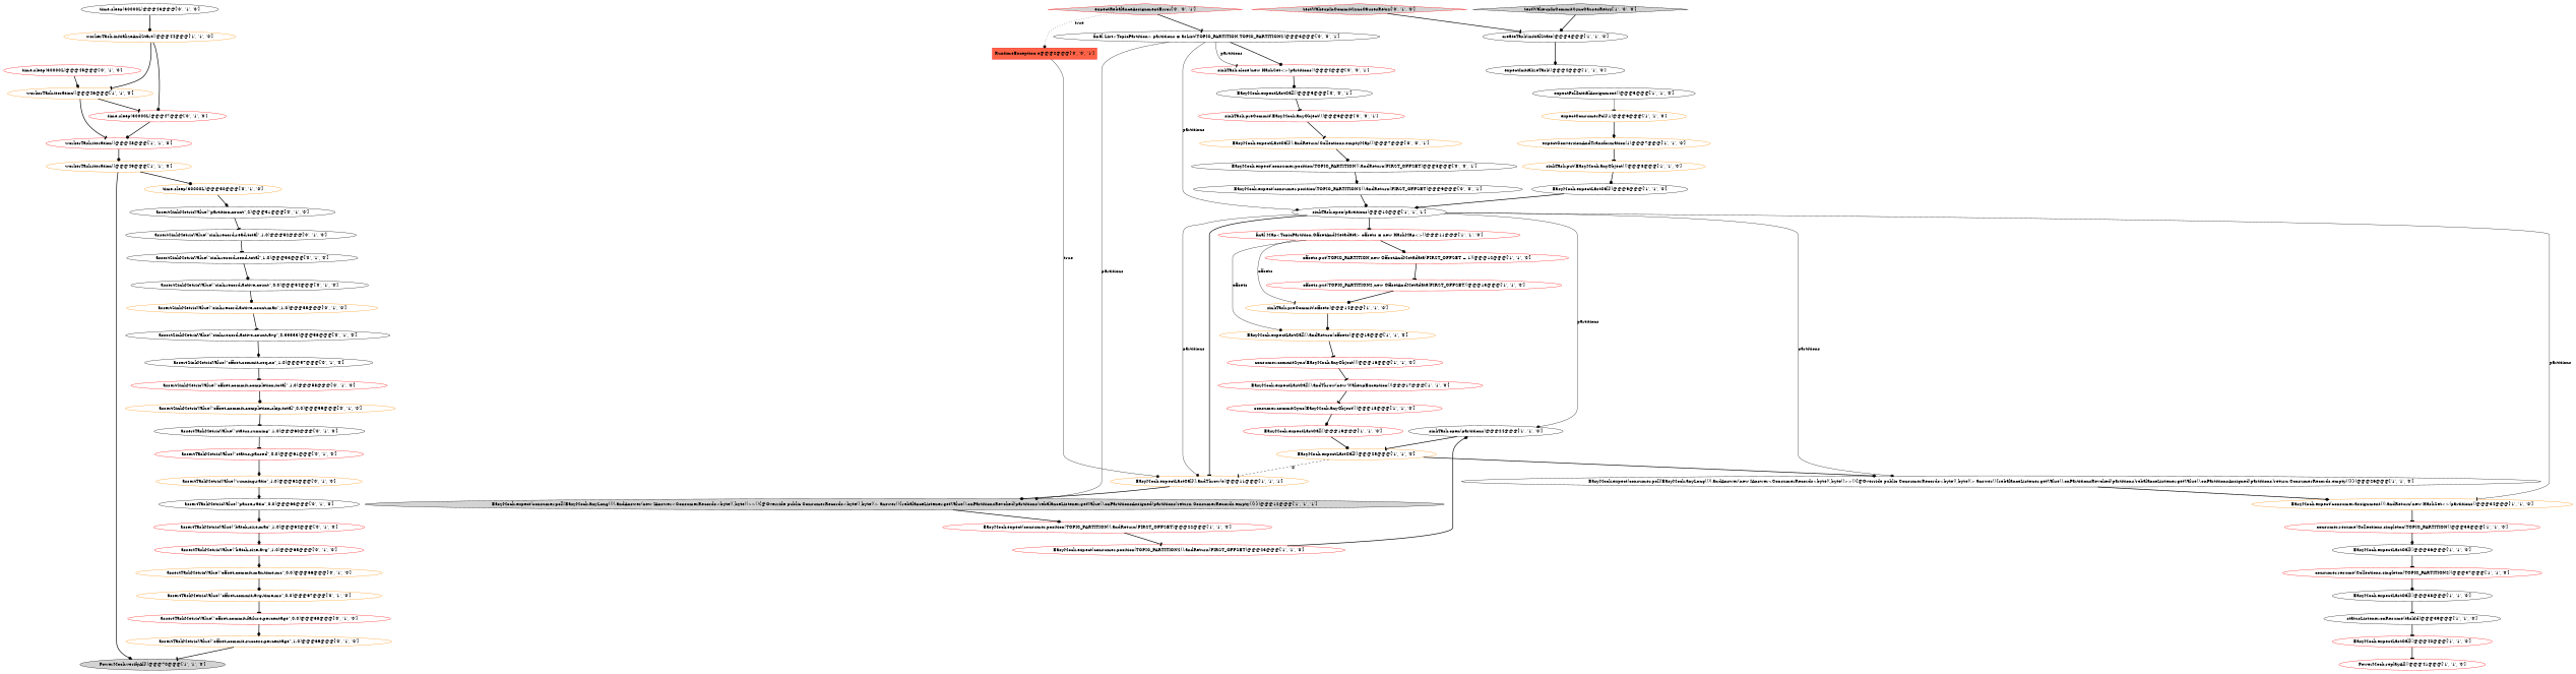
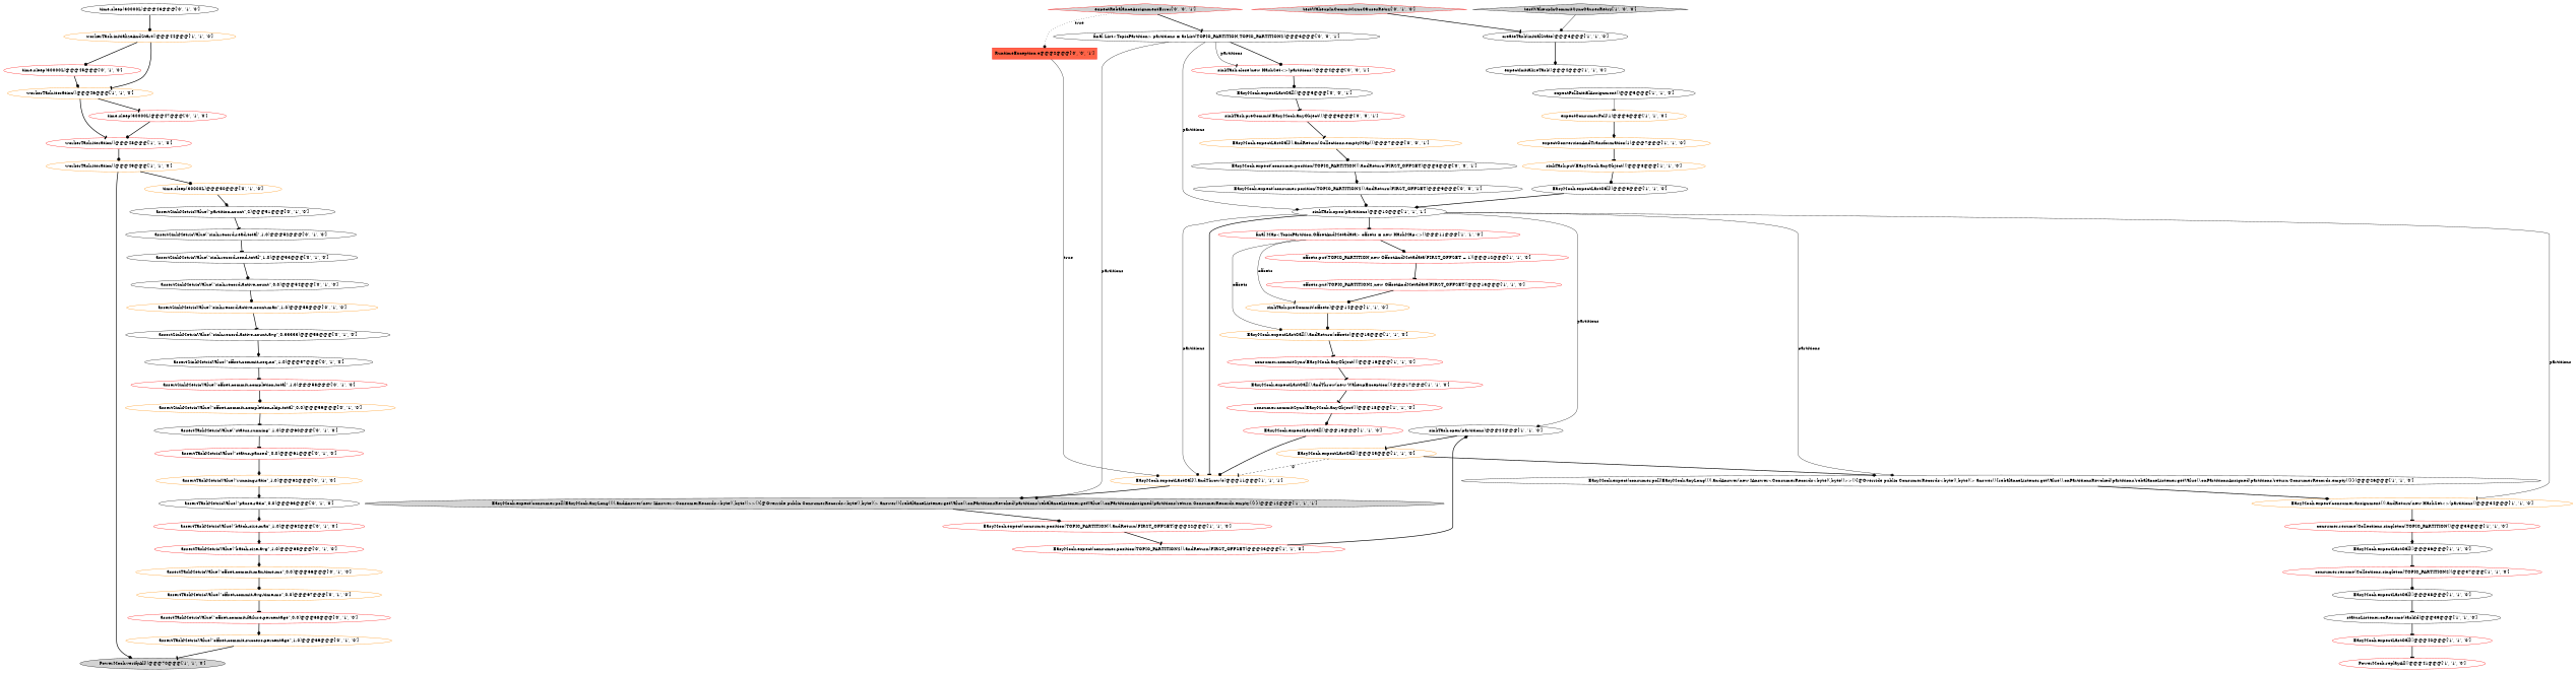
  digraph {
    node [color=red fillcolor=white shape=ellipse style=filled]
    edge [arrowhead=tee style=bold]
    n1 [label="time.sleep(30000L)@@@45@@@['0', '1', '0']"]
    n2 [color=darkorange label="workerTask.iteration()@@@46@@@['1', '1', '0']"]
    n3 [label="time.sleep(30000L)@@@47@@@['0', '1', '0']"]
    n4 [label="workerTask.iteration()@@@48@@@['1', '1', '0']"]
    n5 [color=black label="EasyMock.expectLastCall()@@@38@@@['1', '1', '0']"]
    n6 [color=black label="statusListener.onResume(taskId)@@@39@@@['1', '1', '0']"]
    n7 [label="EasyMock.expectLastCall()@@@40@@@['1', '1', '0']"]
    n8 [color=black label="assertSinkMetricValue(\"partition-count\",2)@@@51@@@['0', '1', '0']"]
    n9 [color=black label="assertSinkMetricValue(\"sink-record-read-total\",1.0)@@@52@@@['0', '1', '0']"]
    n10 [color=black label="assertSinkMetricValue(\"sink-record-send-total\",1.0)@@@53@@@['0', '1', '0']"]
    n11 [color=darkorange label="assertTaskMetricValue(\"offset-commit-avg-time-ms\",0.0)@@@67@@@['0', '1', '0']"]
    n12 [label="assertTaskMetricValue(\"offset-commit-failure-percentage\",0.0)@@@68@@@['0', '1', '0']"]
    n13 [color=darkorange label="assertTaskMetricValue(\"offset-commit-success-percentage\",1.0)@@@69@@@['0', '1', '0']"]
    n14 [label="consumer.resume(Collections.singleton(TOPIC_PARTITION))@@@35@@@['1', '1', '0']"]
    n15 [color=black label="EasyMock.expectLastCall()@@@36@@@['1', '1', '0']"]
    n16 [label="consumer.resume(Collections.singleton(TOPIC_PARTITION2))@@@37@@@['1', '1', '0']"]
    n17 [label="EasyMock.expect(consumer.position(TOPIC_PARTITION2)).andReturn(FIRST_OFFSET)@@@23@@@['1', '1', '0']"]
    n18 [color=black label="sinkTask.open(partitions)@@@24@@@['1', '1', '0']"]
    n19 [color=darkorange label="EasyMock.expectLastCall()@@@25@@@['1', '1', '0']"]
    n20 [color=black fillcolor=lightgray label="PowerMock.verifyAll()@@@70@@@['1', '1', '0']"]
    n21 [label="sinkTask.preCommit(EasyMock.anyObject())@@@6@@@['0', '0', '1']"]
    n22 [color=darkorange label="EasyMock.expectLastCall().andReturn(Collections.emptyMap())@@@7@@@['0', '0', '1']"]
    n23 [color=black label="EasyMock.expect(consumer.position(TOPIC_PARTITION)).andReturn(FIRST_OFFSET)@@@8@@@['0', '0', '1']"]
    n24 [color=darkorange label="workerTask.iteration()@@@49@@@['1', '1', '0']"]
    n25 [label="assertTaskMetricValue(\"status-paused\",0.0)@@@61@@@['0', '1', '0']"]
    n26 [color=darkorange label="assertTaskMetricValue(\"running-ratio\",1.0)@@@62@@@['0', '1', '0']"]
    n27 [color=black label="assertTaskMetricValue(\"pause-ratio\",0.0)@@@63@@@['0', '1', '0']"]
    n28 [label="PowerMock.replayAll()@@@41@@@['1', '1', '0']"]
    n29 [label="EasyMock.expect(consumer.position(TOPIC_PARTITION)).andReturn(FIRST_OFFSET)@@@22@@@['1', '1', '0']"]
    n30 [color=darkorange label="assertTaskMetricValue(\"offset-commit-max-time-ms\",0.0)@@@66@@@['0', '1', '0']"]
    n31 [color=black label="createTask(initialState)@@@3@@@['1', '1', '0']"]
    n32 [color=black label="expectInitializeTask()@@@4@@@['1', '1', '0']"]
    n33 [color=darkorange label="EasyMock.expectLastCall().andReturn(offsets)@@@15@@@['1', '1', '0']"]
    n34 [label="consumer.commitSync(EasyMock.anyObject())@@@16@@@['1', '1', '0']"]
    n35 [label="EasyMock.expectLastCall().andThrow(new WakeupException())@@@17@@@['1', '1', '0']"]
    n36 [color=black label="EasyMock.expect(consumer.position(TOPIC_PARTITION2)).andReturn(FIRST_OFFSET)@@@9@@@['0', '0', '1']"]
    n37 [color=black label="sinkTask.open(partitions)@@@10@@@['1', '1', '1']"]
    n38 [color=darkorange label="EasyMock.expectLastCall().andThrow(e)@@@11@@@['1', '1', '1']"]
    n39 [color=black label="EasyMock.expect(consumer.poll(EasyMock.anyLong())).andAnswer(new IAnswer<ConsumerRecords<byte((,byte((>>(){@Override public ConsumerRecords<byte((,byte((> answer(){rebalanceListener.getValue().onPartitionsRevoked(partitions)rebalanceListener.getValue().onPartitionsAssigned(partitions)return ConsumerRecords.empty()}})@@@26@@@['1', '1', '0']"]
    n40 [color=darkorange label="EasyMock.expect(consumer.assignment()).andReturn(new HashSet<>(partitions))@@@34@@@['1', '1', '0']"]
    n41 [label="final Map<TopicPartition,OffsetAndMetadata> offsets = new HashMap<>()@@@11@@@['1', '1', '0']"]
    n42 [color=black fillcolor=lightgray label="EasyMock.expect(consumer.poll(EasyMock.anyLong())).andAnswer(new IAnswer<ConsumerRecords<byte((,byte((>>(){@Override public ConsumerRecords<byte((,byte((> answer(){rebalanceListener.getValue().onPartitionsRevoked(partitions)rebalanceListener.getValue().onPartitionsAssigned(partitions)return ConsumerRecords.empty()}})@@@12@@@['1', '1', '1']"]
    n43 [color=black label="assertTaskMetricValue(\"status-running\",1.0)@@@60@@@['0', '1', '0']"]
    n44 [fillcolor=lightgray label="testWakeupInCommitSyncCausesRetry['0', '1', '0']" shape=diamond]
    n45 [color=black label="assertSinkMetricValue(\"sink-record-active-count\",0.0)@@@54@@@['0', '1', '0']"]
    n46 [color=darkorange label="time.sleep(30000L)@@@50@@@['0', '1', '0']"]
    n47 [color=darkorange label="sinkTask.put(EasyMock.anyObject())@@@8@@@['1', '1', '0']"]
    n48 [color=black label="EasyMock.expectLastCall()@@@9@@@['1', '1', '0']"]
    n49 [label="EasyMock.expectLastCall()@@@19@@@['1', '1', '0']"]
    n50 [color=black label="assertSinkMetricValue(\"offset-commit-seq-no\",1.0)@@@57@@@['0', '1', '0']"]
    n51 [label="assertSinkMetricValue(\"offset-commit-completion-total\",1.0)@@@58@@@['0', '1', '0']"]
    n52 [color=darkorange label="assertSinkMetricValue(\"offset-commit-completion-skip-total\",0.0)@@@59@@@['0', '1', '0']"]
    n53 [label="consumer.commitSync(EasyMock.anyObject())@@@18@@@['1', '1', '0']"]
    n54 [color=darkorange label="expectConsumerPoll(1)@@@6@@@['1', '1', '0']"]
    n55 [color=darkorange label="expectConversionAndTransformation(1)@@@7@@@['1', '1', '0']"]
    n56 [color=darkorange label="sinkTask.preCommit(offsets)@@@14@@@['1', '1', '0']"]
    n57 [color=black label="EasyMock.expectLastCall()@@@5@@@['0', '0', '1']"]
    n58 [color=black fillcolor=lightgray label="testWakeupInCommitSyncCausesRetry['1', '0', '0']" shape=diamond]
    n59 [label="assertTaskMetricValue(\"batch-size-max\",1.0)@@@64@@@['0', '1', '0']"]
    n60 [label="assertTaskMetricValue(\"batch-size-avg\",1.0)@@@65@@@['0', '1', '0']"]
    n61 [color=black label="final List<TopicPartition> partitions = asList(TOPIC_PARTITION,TOPIC_PARTITION2)@@@3@@@['0', '0', '1']"]
    n62 [label="sinkTask.close(new HashSet<>(partitions))@@@4@@@['0', '0', '1']"]
    n63 [color=darkorange label="assertSinkMetricValue(\"sink-record-active-count-max\",1.0)@@@55@@@['0', '1', '0']"]
    n64 [color=black label="assertSinkMetricValue(\"sink-record-active-count-avg\",0.33333)@@@56@@@['0', '1', '0']"]
    n65 [color=black label="time.sleep(30000L)@@@43@@@['0', '1', '0']"]
    n66 [color=darkorange label="workerTask.initializeAndStart()@@@44@@@['1', '1', '0']"]
    n67 [color=black label="expectPollInitialAssignment()@@@5@@@['1', '1', '0']"]
    n68 [label="offsets.put(TOPIC_PARTITION,new OffsetAndMetadata(FIRST_OFFSET + 1))@@@12@@@['1', '1', '0']"]
    n69 [fillcolor=lightgray label="expectRebalanceAssignmentError['0', '0', '1']" shape=diamond]
    n70 [fillcolor=tomato label="RuntimeException e@@@2@@@['0', '0', '1']" shape=box]
    n71 [label="offsets.put(TOPIC_PARTITION2,new OffsetAndMetadata(FIRST_OFFSET))@@@13@@@['1', '1', '0']"]
    n1 -> n2 [arrowhead=diamond]
    n2 -> n3
    n2 -> n4
    n3 -> n4 [arrowhead=dot]
    n4 -> n24 [arrowhead=dot]
    n5 -> n6
    n6 -> n7
    n7 -> n28
    n8 -> n9
    n9 -> n10
    n10 -> n45 [arrowhead=dot]
    n11 -> n12
    n12 -> n13 [arrowhead=diamond]
    n13 -> n20
    n14 -> n15 [arrowhead=diamond]
    n15 -> n16
    n16 -> n5 [arrowhead=dot]
    n17 -> n18 [arrowhead=diamond]
    n18 -> n19
    n19 -> n38 [label=0 style=dashed]
    n19 -> n39 [arrowhead=diamond]
    n21 -> n22
    n22 -> n23 [arrowhead=dot]
    n23 -> n36 [arrowhead=diamond]
    n24 -> n20 [arrowhead=diamond]
    n24 -> n46 [arrowhead=dot]
    n25 -> n26 [arrowhead=diamond]
    n26 -> n27 [arrowhead=diamond]
    n27 -> n59 [arrowhead=diamond]
    n29 -> n17
    n30 -> n11 [arrowhead=dot]
    n31 -> n32 [arrowhead=diamond]
    n33 -> n34
    n34 -> n35
    n35 -> n53
    n36 -> n37 [arrowhead=dot]
    n37 -> n18 [arrowhead=diamond label=partitions style=solid]
    n37 -> n38 [arrowhead=dot label=partitions style=solid]
    n37 -> n38
    n37 -> n39 [arrowhead=diamond label=partitions style=solid]
    n37 -> n40 [label=partitions style=solid]
    n37 -> n41
    n38 -> n42 [arrowhead=diamond]
    n39 -> n40 [arrowhead=diamond]
    n40 -> n14
    n41 -> n33 [arrowhead=dot label=offsets style=solid]
    n41 -> n56 [label=offsets style=solid]
    n41 -> n68 [arrowhead=diamond]
    n42 -> n29 [arrowhead=diamond]
    n43 -> n25
    n44 -> n31
    n45 -> n63 [arrowhead=dot]
    n46 -> n8 [arrowhead=diamond]
    n47 -> n48 [arrowhead=dot]
    n48 -> n37 [arrowhead=diamond]
-   n49 -> n19 [arrowhead=dot]
+   n49 -> n38 [arrowhead=dot]
    n50 -> n51
    n51 -> n52 [arrowhead=dot]
    n52 -> n43
    n53 -> n49 [arrowhead=diamond]
    n54 -> n55 [arrowhead=diamond]
    n55 -> n47
    n56 -> n33 [arrowhead=dot]
    n57 -> n21
-   n58 -> n31 [arrowhead=dot]
+   n58 -> n31 [arrowhead=dot style=solid]
    n59 -> n60 [arrowhead=diamond]
    n60 -> n30 [arrowhead=diamond]
    n61 -> n37 [arrowhead=diamond label=partitions style=solid]
    n61 -> n42 [arrowhead=dot label=partitions style=solid]
    n61 -> n62 [arrowhead=dot]
    n61 -> n62 [label=partitions style=solid]
    n62 -> n57 [arrowhead=dot]
    n63 -> n64
    n64 -> n50 [arrowhead=diamond]
    n65 -> n66 [arrowhead=dot]
-   n66 -> n3 [arrowhead=dot]
+   n66 -> n1 [arrowhead=dot]
    n66 -> n2
    n67 -> n54 [style=solid]
    n68 -> n71
    n69 -> n61
    n69 -> n70 [arrowhead=dot label=true style=dotted]
    n70 -> n38 [arrowhead=dot label=true style=solid]
    n71 -> n56 [arrowhead=dot]
  }
